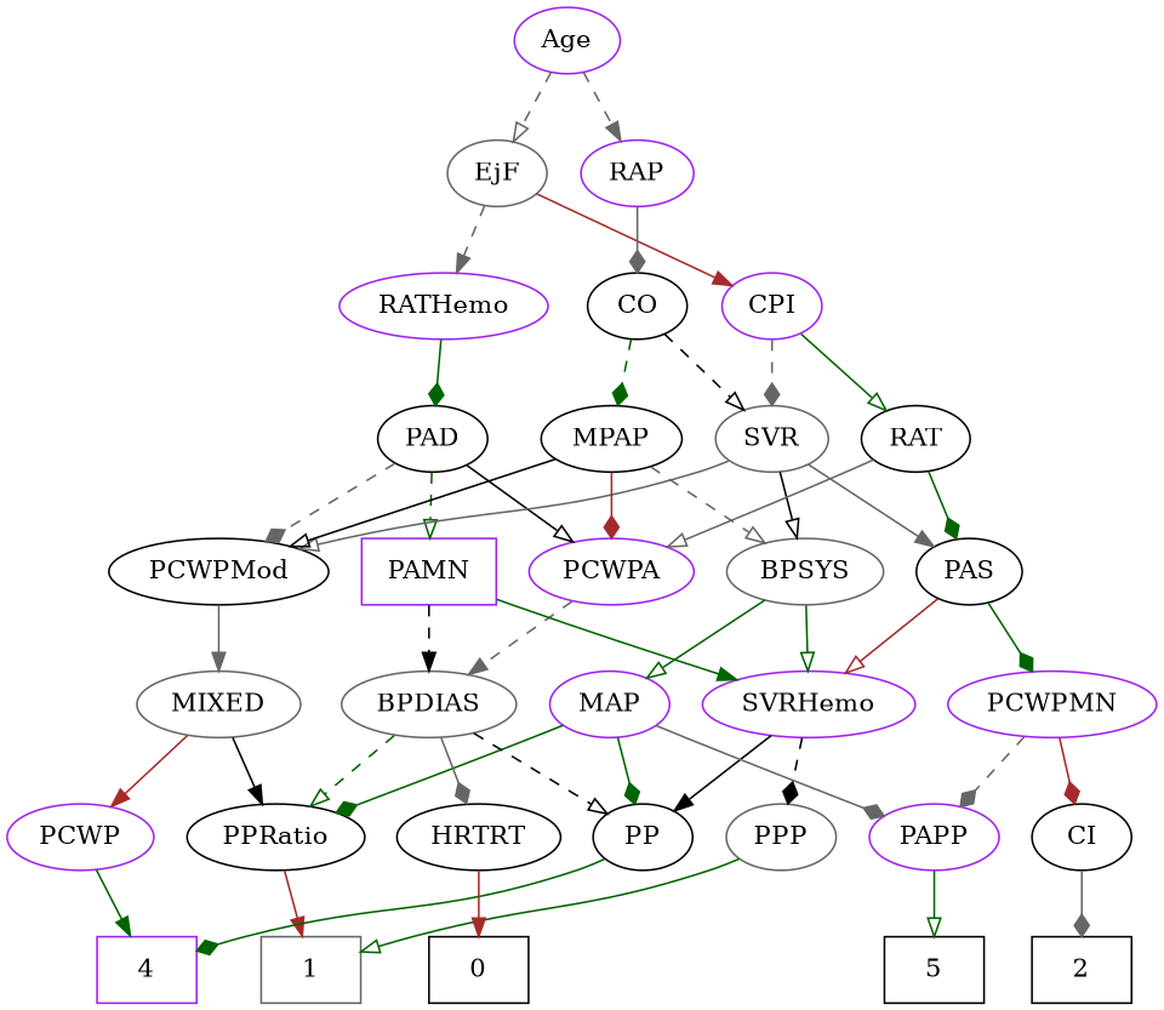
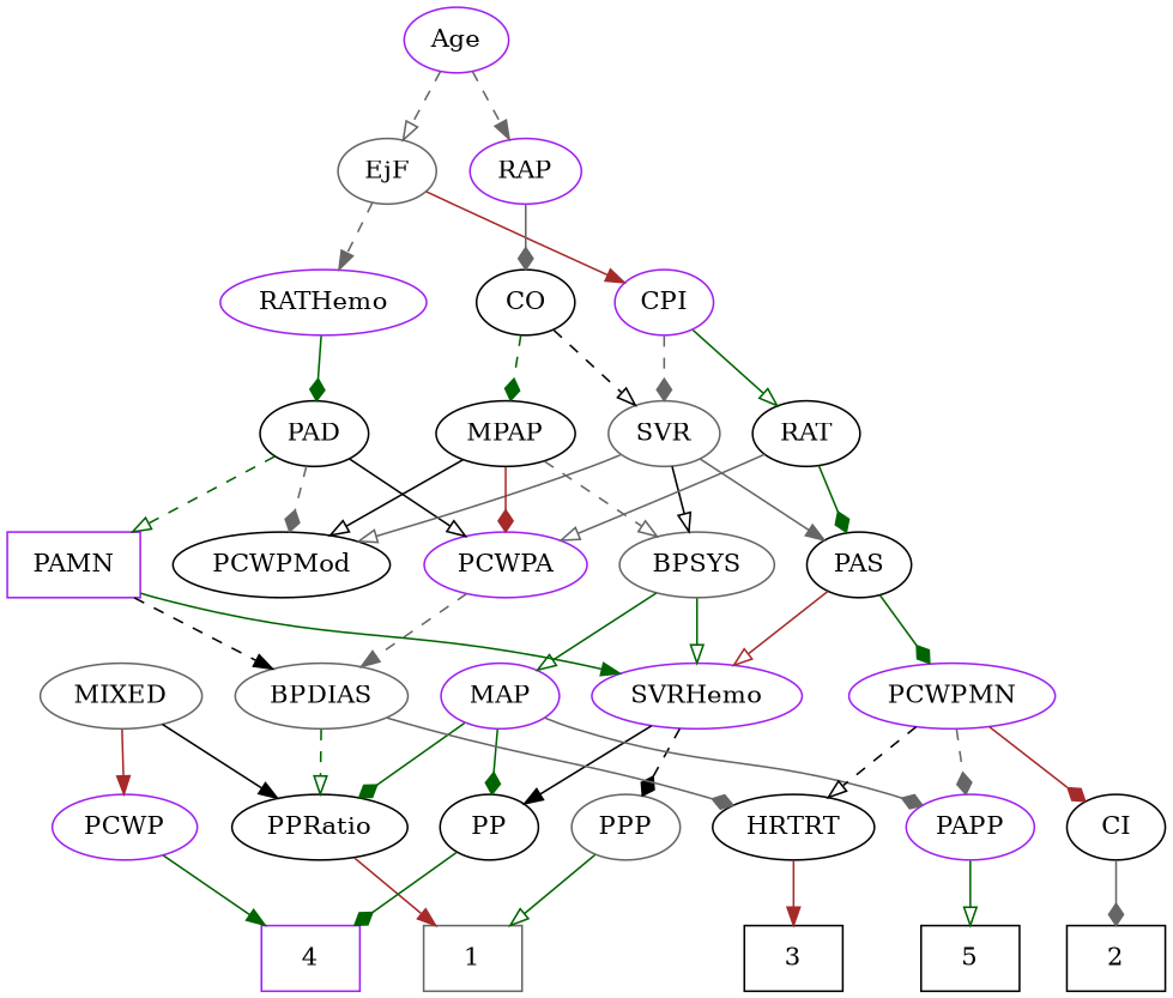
  strict digraph {
    node [color=black]
    edge [arrowhead=onormal color=gray40 style=solid]
    1 [color=gray40 height=0.5 shape=box width=0.75]
    2 [height=0.5 shape=box width=0.75]
-   3 [height=0.5 shape=box width=0.75 label=0]
+   3 [height=0.5 shape=box width=0.75]
    4 [color=purple height=0.5 shape=box width=0.75]
    5 [height=0.5 shape=box width=0.75]
    Age [color=purple height=0.5 width=0.75]
    EjF [color=gray40 height=0.5 width=0.75]
    RAP [color=purple height=0.5 width=0.77632]
    RATHemo [color=purple height=0.5 width=1.3721]
    CPI [color=purple height=0.5 width=0.75]
    CO [height=0.5 width=0.75]
    PAD [height=0.5 width=0.79437]
    SVR [color=gray40 height=0.5 width=0.77632]
    RAT [height=0.5 width=0.75827]
    MPAP [height=0.5 width=0.97491]
    PCWPMod [height=0.5 width=1.4443]
    PCWPA [color=purple height=0.5 width=1.1555]
    PAMN [color=purple height=0.5 shape=box width=1.011]
    BPSYS [color=gray40 height=0.5 width=1.0471]
    PAS [height=0.5 width=0.75]
    MIXED [color=gray40 height=0.5 width=1.1193]
    PPRatio [height=0.5 width=1.1013]
    PCWP [color=purple height=0.5 width=0.97491]
    SVRHemo [color=purple height=0.5 width=1.3902]
    MAP [color=purple height=0.5 width=0.84854]
    BPDIAS [color=gray40 height=0.5 width=1.1735]
    PP [height=0.5 width=0.75]
    PPP [color=gray40 height=0.5 width=0.75]
    PAPP [color=purple height=0.5 width=0.88464]
    PCWPMN [color=purple height=0.5 width=1.3902]
    CI [height=0.5 width=0.75]
    HRTRT [height=0.5 width=1.1013]
    Age -> EjF [style=dashed]
    Age -> RAP [arrowhead=normal style=dashed]
    EjF -> RATHemo [arrowhead=normal style=dashed]
    EjF -> CPI [arrowhead=normal color=brown]
    RAP -> CO [arrowhead=diamond]
    RATHemo -> PAD [arrowhead=diamond color=darkgreen]
    CPI -> SVR [arrowhead=diamond style=dashed]
    CPI -> RAT [color=darkgreen]
    CO -> SVR [color=black style=dashed]
    CO -> MPAP [arrowhead=diamond color=darkgreen style=dashed]
    PAD -> PCWPMod [arrowhead=diamond style=dashed]
    PAD -> PCWPA [color=black]
    PAD -> PAMN [color=darkgreen style=dashed]
    SVR -> PCWPMod
    SVR -> BPSYS [color=black]
    SVR -> PAS [arrowhead=normal]
    RAT -> PCWPA
    RAT -> PAS [arrowhead=diamond color=darkgreen]
    MPAP -> PCWPMod [color=black]
    MPAP -> PCWPA [arrowhead=diamond color=brown]
    MPAP -> BPSYS [style=dashed]
-   PCWPMod -> MIXED [arrowhead=normal]
    PCWPA -> BPDIAS [arrowhead=normal style=dashed]
    PAMN -> SVRHemo [arrowhead=normal color=darkgreen]
    PAMN -> BPDIAS [arrowhead=normal color=black style=dashed]
    BPSYS -> SVRHemo [color=darkgreen]
    BPSYS -> MAP [color=darkgreen]
    PAS -> SVRHemo [color=brown]
    PAS -> PCWPMN [arrowhead=diamond color=darkgreen]
    MIXED -> PPRatio [arrowhead=normal color=black]
    MIXED -> PCWP [arrowhead=normal color=brown]
    PPRatio -> 1 [arrowhead=normal color=brown]
    PCWP -> 4 [arrowhead=normal color=darkgreen]
    SVRHemo -> PP [arrowhead=normal color=black]
    SVRHemo -> PPP [arrowhead=diamond color=black style=dashed]
    MAP -> PPRatio [arrowhead=diamond color=darkgreen]
    MAP -> PP [arrowhead=diamond color=darkgreen]
    MAP -> PAPP [arrowhead=diamond]
    BPDIAS -> PPRatio [color=darkgreen style=dashed]
-   BPDIAS -> PP [color=black style=dashed]
    BPDIAS -> HRTRT [arrowhead=diamond]
    PP -> 4 [arrowhead=diamond color=darkgreen]
    PPP -> 1 [color=darkgreen]
    PAPP -> 5 [color=darkgreen]
    PCWPMN -> PAPP [arrowhead=diamond style=dashed]
    PCWPMN -> CI [arrowhead=diamond color=brown]
+   PCWPMN -> HRTRT [color=black style=dashed]
    CI -> 2 [arrowhead=diamond]
    HRTRT -> 3 [arrowhead=normal color=brown]
  }
